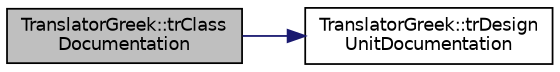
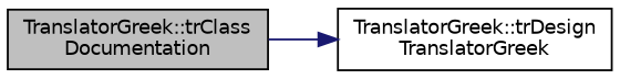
  digraph {
    rankdir=LR
    node [color=black fontname=Helvetica fontsize=10 shape=record style=filled]
    n1 [fillcolor=grey75 fontcolor=black height=0.2 label="TranslatorGreek::trClass\lDocumentation" width=0.4]
-   n2 [fillcolor=white height=0.2 label="TranslatorGreek::trDesign\lUnitDocumentation" width=0.4]
+   n2 [fillcolor=white height=0.2 label="TranslatorGreek::trDesign\lTranslatorGreek" width=0.4]
    n1 -> n2 [color=midnightblue fontname=Helvetica fontsize=10 labelfontname=Helvetica labelfontsize=10 style=solid]
  }
